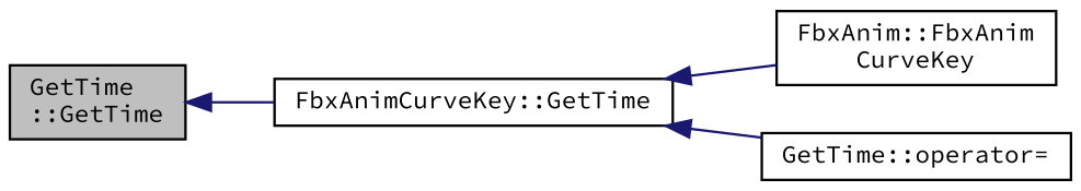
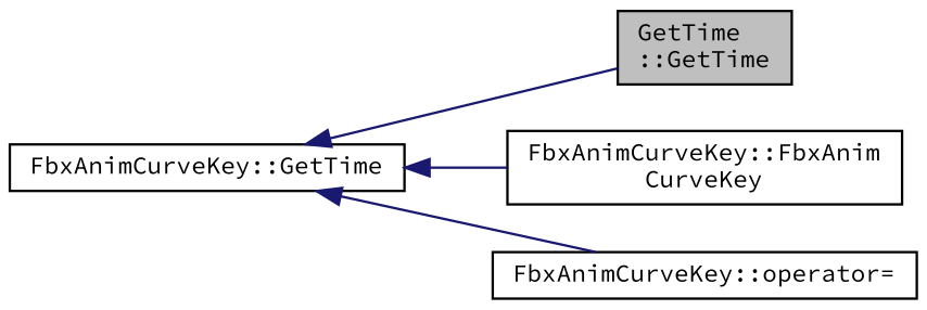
  digraph {
    fontname="Source Code Pro"
    rankdir=LR
    node [color=black fillcolor=white fontname="Source Code Pro" fontsize=10 shape=record style=filled]
    edge [color=midnightblue dir=back fontname="Source Code Pro" fontsize=10 labelfontname=Helvetica labelfontsize=10 style=solid]
    n1 [fillcolor=grey75 fontcolor=black height=0.2 label="GetTime\l::GetTime" width=0.4]
    n2 [height=0.2 label="FbxAnimCurveKey::GetTime" width=0.4]
-   n3 [height=0.2 label="FbxAnim::FbxAnim\lCurveKey" width=0.4]
-   n4 [height=0.2 label="GetTime::operator=" width=0.4]
-   n1 -> n2
+   n3 [height=0.2 label="FbxAnimCurveKey::FbxAnim\lCurveKey" width=0.4]
+   n4 [height=0.2 label="FbxAnimCurveKey::operator=" width=0.4]
+   n2 -> n1
    n2 -> n3
    n2 -> n4
  }
